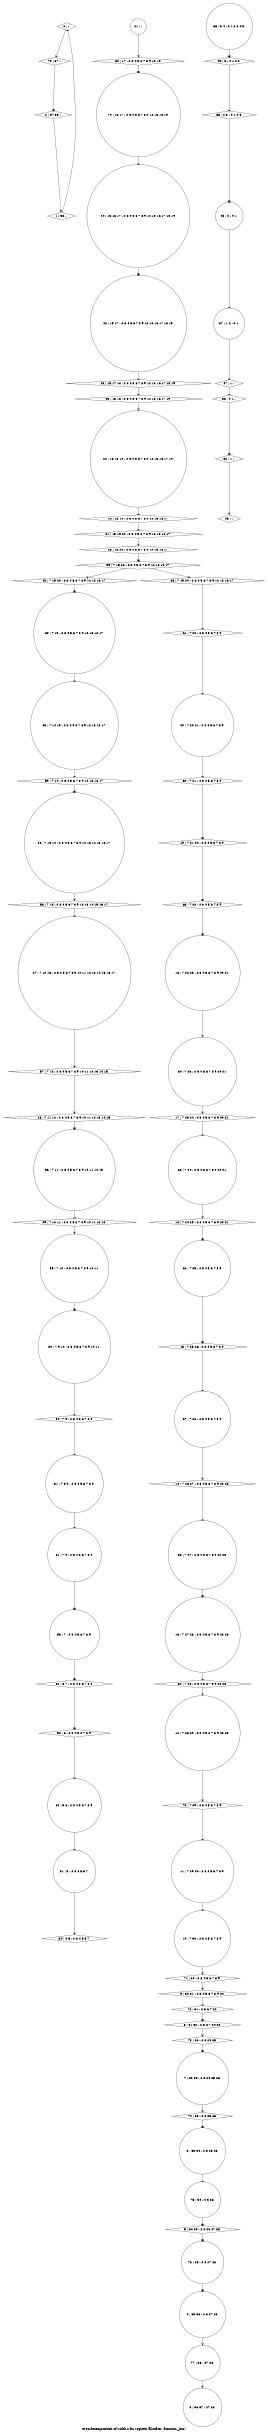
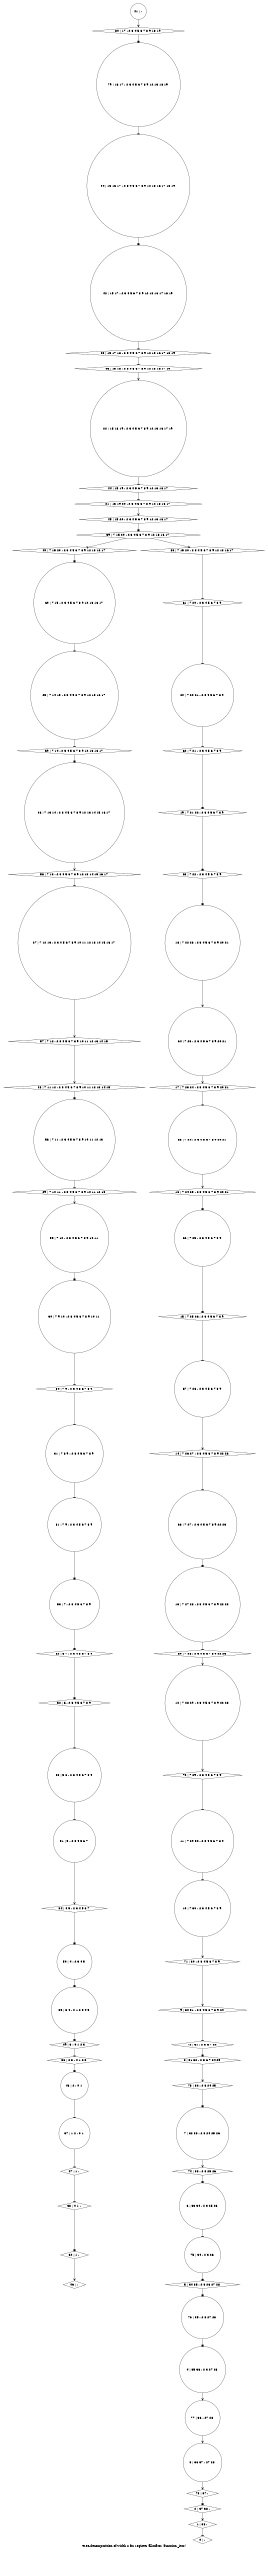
  digraph {
    label="Tree-decomposition of width 2 for register allocator (function _itos)"
    node [shape=diamond]
    edge [arrowhead=tee]
    n1 [label="0 | : "]
    n2 [label="1 | 38 : "]
    n3 [label="2 | 37 38 : "]
    n4 [label="3 | 36 37 : 27 28 " shape=circle]
    n5 [label="78 | 37 : "]
    n6 [label="4 | 35 36 : 2 3 27 28 " shape=circle]
    n7 [label="77 | 36 : 27 28 " shape=circle]
    n8 [label="5 | 34 35 : 2 3 26 27 28 "]
    n9 [label="76 | 35 : 2 3 27 28 " shape=circle]
    n10 [label="6 | 33 34 : 2 3 25 26 " shape=circle]
    n11 [label="75 | 34 : 2 3 26 " shape=circle]
    n12 [label="7 | 32 33 : 2 3 24 25 26 " shape=circle]
    n13 [label="74 | 33 : 2 3 25 26 "]
    n14 [label="8 | 31 32 : 2 3 6 7 24 25 "]
    n15 [label="73 | 32 : 2 3 24 25 "]
    n16 [label="9 | 30 31 : 2 3 4 5 6 7 8 9 24 "]
    n17 [label="72 | 31 : 2 3 6 7 24 "]
    n18 [label="10 | 7 30 : 2 3 4 5 6 7 8 9 " shape=circle]
    n19 [label="71 | 30 : 2 3 4 5 6 7 8 9 "]
    n20 [label="11 | 7 29 30 : 2 3 4 5 6 7 8 9 " shape=circle]
    n21 [label="12 | 7 28 29 : 2 3 4 5 6 7 8 9 22 23 " shape=circle]
    n22 [label="70 | 7 29 : 2 3 4 5 6 7 8 9 "]
    n23 [label="13 | 7 27 28 : 2 3 4 5 6 7 8 9 22 23 " shape=circle]
    n24 [label="69 | 7 28 : 2 3 4 5 6 7 8 9 22 23 "]
    n25 [label="14 | 7 26 27 : 2 3 4 5 6 7 8 9 22 23 "]
    n26 [label="68 | 7 27 : 2 3 4 5 6 7 8 9 22 23 " shape=circle]
    n27 [label="15 | 7 25 26 : 2 3 4 5 6 7 8 9 "]
    n28 [label="67 | 7 26 : 2 3 4 5 6 7 8 9 " shape=circle]
    n29 [label="16 | 7 24 25 : 2 3 4 5 6 7 8 9 20 21 "]
    n30 [label="66 | 7 25 : 2 3 4 5 6 7 8 9 " shape=circle]
    n31 [label="17 | 7 23 24 : 2 3 4 5 6 7 8 9 20 21 "]
    n32 [label="65 | 7 24 : 2 3 4 5 6 7 8 9 20 21 " shape=circle]
    n33 [label="18 | 7 22 23 : 2 3 4 5 6 7 8 9 20 21 " shape=circle]
    n34 [label="64 | 7 23 : 2 3 4 5 6 7 8 9 20 21 " shape=circle]
    n35 [label="19 | 7 21 22 : 2 3 4 5 6 7 8 9 "]
    n36 [label="63 | 7 22 : 2 3 4 5 6 7 8 9 "]
    n37 [label="20 | 7 20 21 : 2 3 4 5 6 7 8 9 " shape=circle]
    n38 [label="62 | 7 21 : 2 3 4 5 6 7 8 9 "]
    n39 [label="21 | 15 19 20 : 2 3 4 5 6 7 8 9 12 13 16 17 "]
    n40 [label="45 | 15 20 : 2 3 4 5 6 7 8 9 12 13 16 17 "]
    n41 [label="39 | 7 15 20 : 2 3 4 5 6 7 8 9 12 13 16 17 "]
    n42 [label="22 | 15 18 19 : 2 3 4 5 6 7 8 9 12 13 16 17 19 " shape=circle]
    n43 [label="44 | 15 19 : 2 3 4 5 6 7 8 9 12 13 16 17 "]
    n44 [label="23 | 15 17 18 : 2 3 4 5 6 7 8 9 12 13 16 17 18 19 "]
    n45 [label="43 | 15 18 : 2 3 4 5 6 7 8 9 12 13 16 17 19 "]
    n46 [label="24 | 15 16 17 : 2 3 4 5 6 7 8 9 12 13 16 17 18 19 " shape=circle]
    n47 [label="42 | 15 17 : 2 3 4 5 6 7 8 9 12 13 16 17 18 19 " shape=circle]
    n48 [label="25 | 7 14 15 : 2 3 4 5 6 7 8 9 12 13 16 17 " shape=circle]
    n49 [label="59 | 7 14 : 2 3 4 5 6 7 8 9 12 13 16 17 "]
    n50 [label="26 | 7 13 14 : 2 3 4 5 6 7 8 9 12 13 14 15 16 17 " shape=circle]
    n51 [label="58 | 7 13 : 2 3 4 5 6 7 8 9 12 13 14 15 16 17 "]
    n52 [label="27 | 7 12 13 : 2 3 4 5 6 7 8 9 10 11 12 13 14 15 16 17 " shape=circle]
    n53 [label="57 | 7 12 : 2 3 4 5 6 7 8 9 10 11 12 13 14 15 "]
    n54 [label="28 | 7 11 12 : 2 3 4 5 6 7 8 9 10 11 12 13 14 15 "]
    n55 [label="56 | 7 11 : 2 3 4 5 6 7 8 9 10 11 12 13 " shape=circle]
    n56 [label="29 | 7 10 11 : 2 3 4 5 6 7 8 9 10 11 12 13 "]
    n57 [label="55 | 7 10 : 2 3 4 5 6 7 8 9 10 11 " shape=circle]
    n58 [label="30 | 7 9 10 : 2 3 4 5 6 7 8 9 10 11 " shape=circle]
    n59 [label="54 | 7 9 : 2 3 4 5 6 7 8 9 "]
    n60 [label="31 | 7 8 9 : 2 3 4 5 6 7 8 9 " shape=circle]
    n61 [label="81 | 7 9 : 2 3 4 5 6 7 8 9 " shape=circle]
    n62 [label="53 | 7 : 2 3 4 5 6 7 8 9 " shape=circle]
    n63 [label="32 | 6 7 : 2 3 4 5 6 7 8 9 "]
    n64 [label="52 | 6 : 2 3 4 5 6 7 8 9 "]
    n65 [label="33 | 5 6 : 2 3 4 5 6 7 8 9 " shape=circle]
    n66 [label="51 | 5 : 2 3 4 5 6 7 " shape=circle]
    n67 [label="34 | 4 5 : 2 3 4 5 6 7 "]
+   n68 [label="50 | 4 : 2 3 4 5 " shape=circle]
    n69 [label="35 | 3 4 : 0 1 2 3 4 5 " shape=circle]
    n70 [label="49 | 3 : 0 1 2 3 "]
    n71 [label="36 | 2 3 : 0 1 2 3 "]
    n72 [label="48 | 2 : 0 1 " shape=circle]
    n73 [label="37 | 1 2 : 0 1 " shape=circle]
    n74 [label="47 | 1 : "]
    n75 [label="38 | 0 1 : "]
    n76 [label="82 | 1 : "]
    n77 [label="46 | : "]
    n78 [label="40 | 7 15 20 : 2 3 4 5 6 7 8 9 12 13 16 17 "]
    n79 [label="83 | 7 15 20 : 2 3 4 5 6 7 8 9 12 13 16 17 "]
    n80 [label="60 | 7 15 : 2 3 4 5 6 7 8 9 12 13 16 17 " shape=circle]
    n81 [label="61 | 7 20 : 2 3 4 5 6 7 8 9 "]
    n82 [label="41 | : " shape=circle]
    n83 [label="80 | 17 : 2 3 4 5 6 7 8 9 18 19 "]
    n84 [label="79 | 16 17 : 2 3 4 5 6 7 8 9 12 13 18 19 " shape=circle]
    n2 -> n1
    n3 -> n2 [arrowhead=vee]
-   n1 -> n5 [arrowhead=vee]
+   n4 -> n5 [arrowhead=vee]
    n5 -> n3 [arrowhead=box]
    n6 -> n7 [arrowhead=vee]
    n7 -> n4 [arrowhead=vee]
    n8 -> n9 [arrowhead=box]
    n9 -> n6 [arrowhead=box]
    n10 -> n11
    n11 -> n8 [arrowhead=box]
    n12 -> n13 [arrowhead=vee]
    n13 -> n10 [arrowhead=box]
    n14 -> n15 [arrowhead=vee]
    n15 -> n12 [arrowhead=box]
    n16 -> n17
    n17 -> n14 [arrowhead=box]
    n18 -> n19 [arrowhead=vee]
    n19 -> n16 [arrowhead=vee]
    n20 -> n18
    n21 -> n22 [arrowhead=vee]
    n22 -> n20
    n23 -> n24
    n24 -> n21 [arrowhead=vee]
    n25 -> n26
    n26 -> n23 [arrowhead=box]
    n27 -> n28
    n28 -> n25 [arrowhead=vee]
    n29 -> n30 [arrowhead=box]
    n30 -> n27 [arrowhead=box]
    n31 -> n32
    n32 -> n29 [arrowhead=vee]
    n33 -> n34 [arrowhead=vee]
    n34 -> n31 [arrowhead=vee]
    n35 -> n36 [arrowhead=box]
    n36 -> n33 [arrowhead=box]
    n37 -> n38
    n38 -> n35 [arrowhead=box]
    n39 -> n40 [arrowhead=vee]
    n40 -> n41 [arrowhead=box]
    n41 -> n78
    n41 -> n79 [arrowhead=vee]
    n42 -> n43
    n43 -> n39
    n44 -> n45
    n45 -> n42 [arrowhead=vee]
    n46 -> n47 [arrowhead=box]
    n47 -> n44
    n48 -> n49
    n49 -> n50 [arrowhead=box]
    n50 -> n51 [arrowhead=vee]
    n51 -> n52
    n52 -> n53 [arrowhead=vee]
    n53 -> n54 [arrowhead=vee]
    n54 -> n55 [arrowhead=box]
    n55 -> n56
    n56 -> n57 [arrowhead=vee]
    n57 -> n58 [arrowhead=box]
    n58 -> n59
    n59 -> n60
    n60 -> n61
    n61 -> n62 [arrowhead=box]
    n62 -> n63 [arrowhead=box]
    n63 -> n64 [arrowhead=box]
    n64 -> n65
    n65 -> n66
    n66 -> n67 [arrowhead=vee]
+   n67 -> n68 [arrowhead=box]
+   n68 -> n69 [arrowhead=box]
    n69 -> n70 [arrowhead=box]
    n70 -> n71
    n71 -> n72 [arrowhead=box]
    n72 -> n73
    n73 -> n74
    n74 -> n75
    n75 -> n76 [arrowhead=box]
    n76 -> n77 [arrowhead=vee]
    n78 -> n80 [arrowhead=box]
    n79 -> n81
    n80 -> n48
    n81 -> n37
    n82 -> n83 [arrowhead=vee]
    n83 -> n84 [arrowhead=box]
    n84 -> n46
  }
